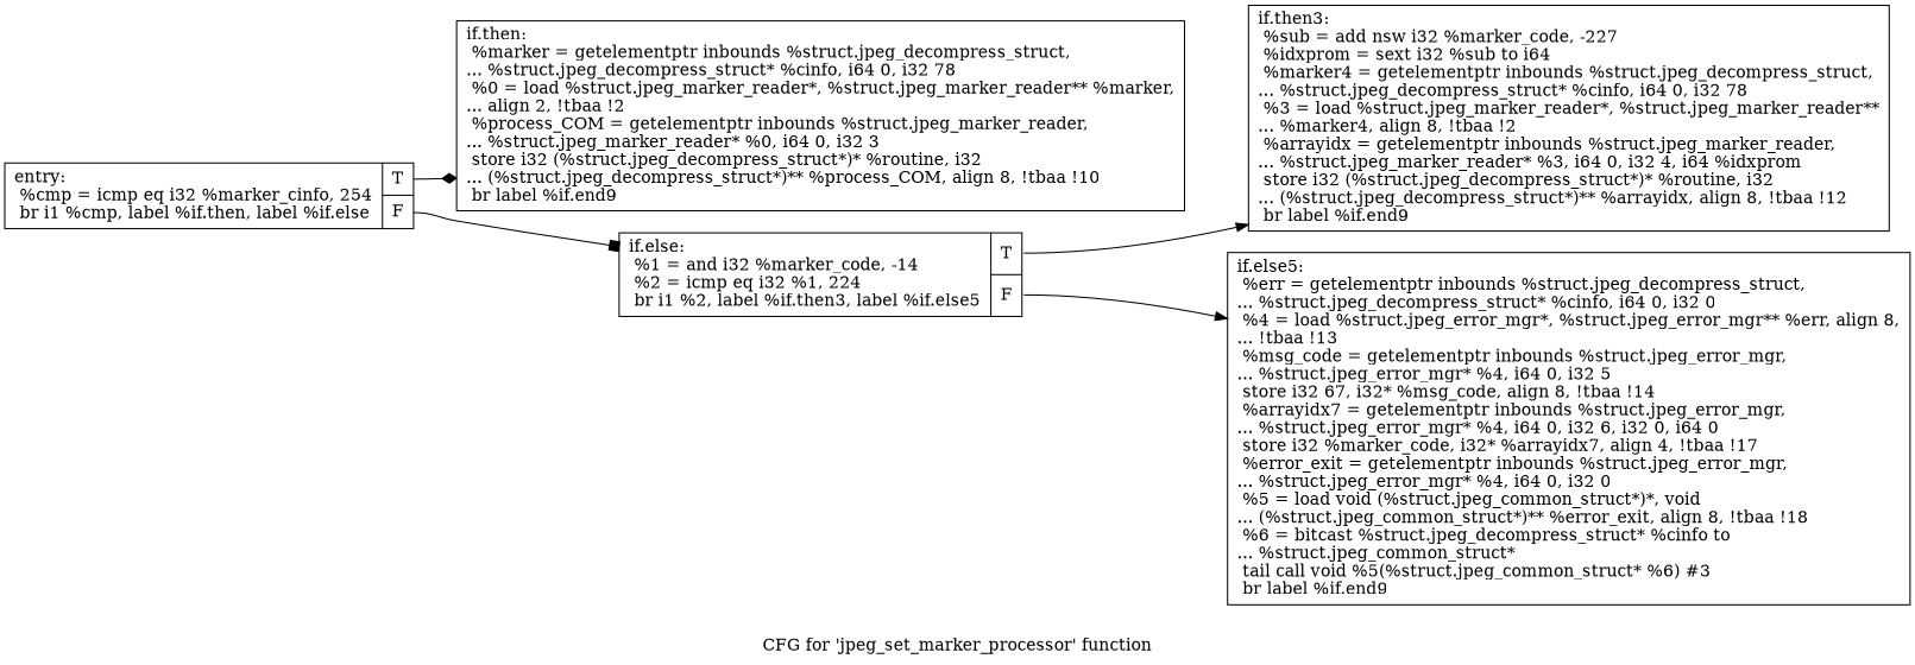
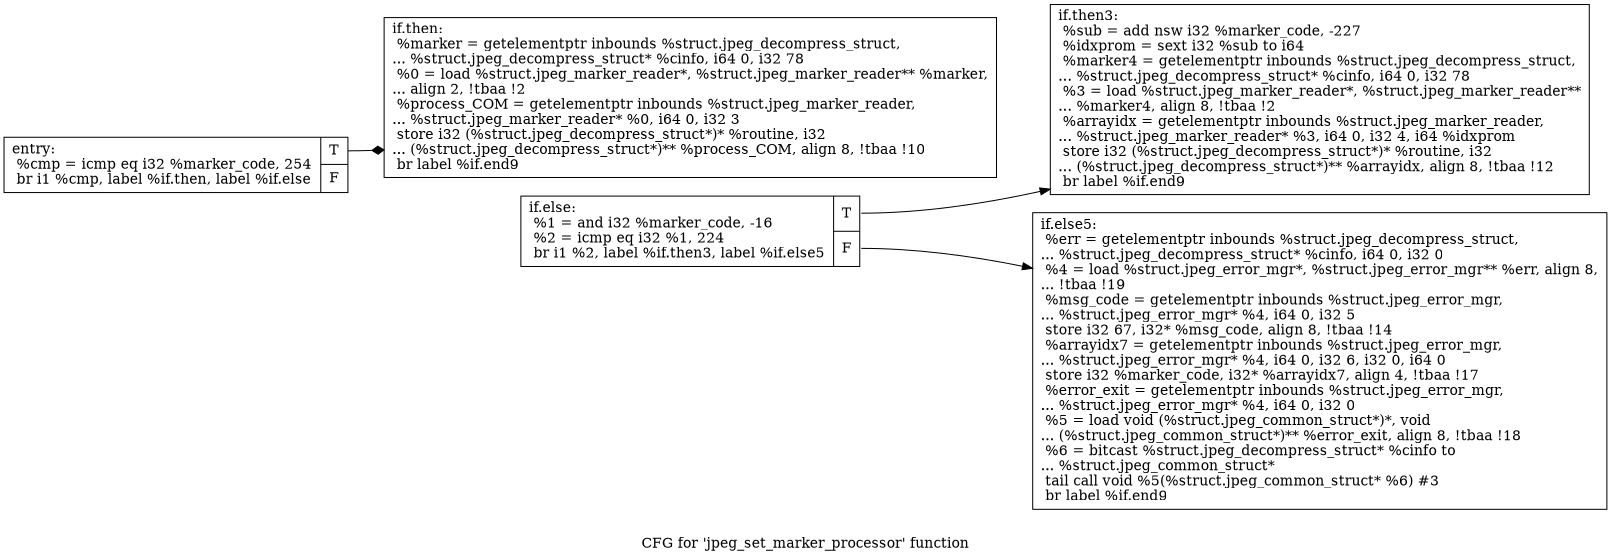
  digraph {
    label="CFG for 'jpeg_set_marker_processor' function"
    rankdir=LR
    node [shape=record]
    edge [arrowhead=normal tailport=s0]
-   n1 [label="{entry:\l  %cmp = icmp eq i32 %marker_cinfo, 254\l  br i1 %cmp, label %if.then, label %if.else\l|{<s0>T|<s1>F}}"]
+   n1 [label="{entry:\l  %cmp = icmp eq i32 %marker_code, 254\l  br i1 %cmp, label %if.then, label %if.else\l|{<s0>T|<s1>F}}"]
    n2 [label="{if.then:                                          \l  %marker = getelementptr inbounds %struct.jpeg_decompress_struct,\l... %struct.jpeg_decompress_struct* %cinfo, i64 0, i32 78\l  %0 = load %struct.jpeg_marker_reader*, %struct.jpeg_marker_reader** %marker,\l... align 2, !tbaa !2\l  %process_COM = getelementptr inbounds %struct.jpeg_marker_reader,\l... %struct.jpeg_marker_reader* %0, i64 0, i32 3\l  store i32 (%struct.jpeg_decompress_struct*)* %routine, i32\l... (%struct.jpeg_decompress_struct*)** %process_COM, align 8, !tbaa !10\l  br label %if.end9\l}"]
-   n3 [label="{if.else:                                          \l  %1 = and i32 %marker_code, -14\l  %2 = icmp eq i32 %1, 224\l  br i1 %2, label %if.then3, label %if.else5\l|{<s0>T|<s1>F}}"]
+   n3 [label="{if.else:                                          \l  %1 = and i32 %marker_code, -16\l  %2 = icmp eq i32 %1, 224\l  br i1 %2, label %if.then3, label %if.else5\l|{<s0>T|<s1>F}}"]
    n4 [label="{if.then3:                                         \l  %sub = add nsw i32 %marker_code, -227\l  %idxprom = sext i32 %sub to i64\l  %marker4 = getelementptr inbounds %struct.jpeg_decompress_struct,\l... %struct.jpeg_decompress_struct* %cinfo, i64 0, i32 78\l  %3 = load %struct.jpeg_marker_reader*, %struct.jpeg_marker_reader**\l... %marker4, align 8, !tbaa !2\l  %arrayidx = getelementptr inbounds %struct.jpeg_marker_reader,\l... %struct.jpeg_marker_reader* %3, i64 0, i32 4, i64 %idxprom\l  store i32 (%struct.jpeg_decompress_struct*)* %routine, i32\l... (%struct.jpeg_decompress_struct*)** %arrayidx, align 8, !tbaa !12\l  br label %if.end9\l}"]
-   n5 [label="{if.else5:                                         \l  %err = getelementptr inbounds %struct.jpeg_decompress_struct,\l... %struct.jpeg_decompress_struct* %cinfo, i64 0, i32 0\l  %4 = load %struct.jpeg_error_mgr*, %struct.jpeg_error_mgr** %err, align 8,\l... !tbaa !13\l  %msg_code = getelementptr inbounds %struct.jpeg_error_mgr,\l... %struct.jpeg_error_mgr* %4, i64 0, i32 5\l  store i32 67, i32* %msg_code, align 8, !tbaa !14\l  %arrayidx7 = getelementptr inbounds %struct.jpeg_error_mgr,\l... %struct.jpeg_error_mgr* %4, i64 0, i32 6, i32 0, i64 0\l  store i32 %marker_code, i32* %arrayidx7, align 4, !tbaa !17\l  %error_exit = getelementptr inbounds %struct.jpeg_error_mgr,\l... %struct.jpeg_error_mgr* %4, i64 0, i32 0\l  %5 = load void (%struct.jpeg_common_struct*)*, void\l... (%struct.jpeg_common_struct*)** %error_exit, align 8, !tbaa !18\l  %6 = bitcast %struct.jpeg_decompress_struct* %cinfo to\l... %struct.jpeg_common_struct*\l  tail call void %5(%struct.jpeg_common_struct* %6) #3\l  br label %if.end9\l}"]
+   n5 [label="{if.else5:                                         \l  %err = getelementptr inbounds %struct.jpeg_decompress_struct,\l... %struct.jpeg_decompress_struct* %cinfo, i64 0, i32 0\l  %4 = load %struct.jpeg_error_mgr*, %struct.jpeg_error_mgr** %err, align 8,\l... !tbaa !19\l  %msg_code = getelementptr inbounds %struct.jpeg_error_mgr,\l... %struct.jpeg_error_mgr* %4, i64 0, i32 5\l  store i32 67, i32* %msg_code, align 8, !tbaa !14\l  %arrayidx7 = getelementptr inbounds %struct.jpeg_error_mgr,\l... %struct.jpeg_error_mgr* %4, i64 0, i32 6, i32 0, i64 0\l  store i32 %marker_code, i32* %arrayidx7, align 4, !tbaa !17\l  %error_exit = getelementptr inbounds %struct.jpeg_error_mgr,\l... %struct.jpeg_error_mgr* %4, i64 0, i32 0\l  %5 = load void (%struct.jpeg_common_struct*)*, void\l... (%struct.jpeg_common_struct*)** %error_exit, align 8, !tbaa !18\l  %6 = bitcast %struct.jpeg_decompress_struct* %cinfo to\l... %struct.jpeg_common_struct*\l  tail call void %5(%struct.jpeg_common_struct* %6) #3\l  br label %if.end9\l}"]
    n1 -> n2 [arrowhead=diamond]
-   n1 -> n3 [arrowhead=box tailport=s1]
    n3 -> n4
    n3 -> n5 [tailport=s1]
  }
